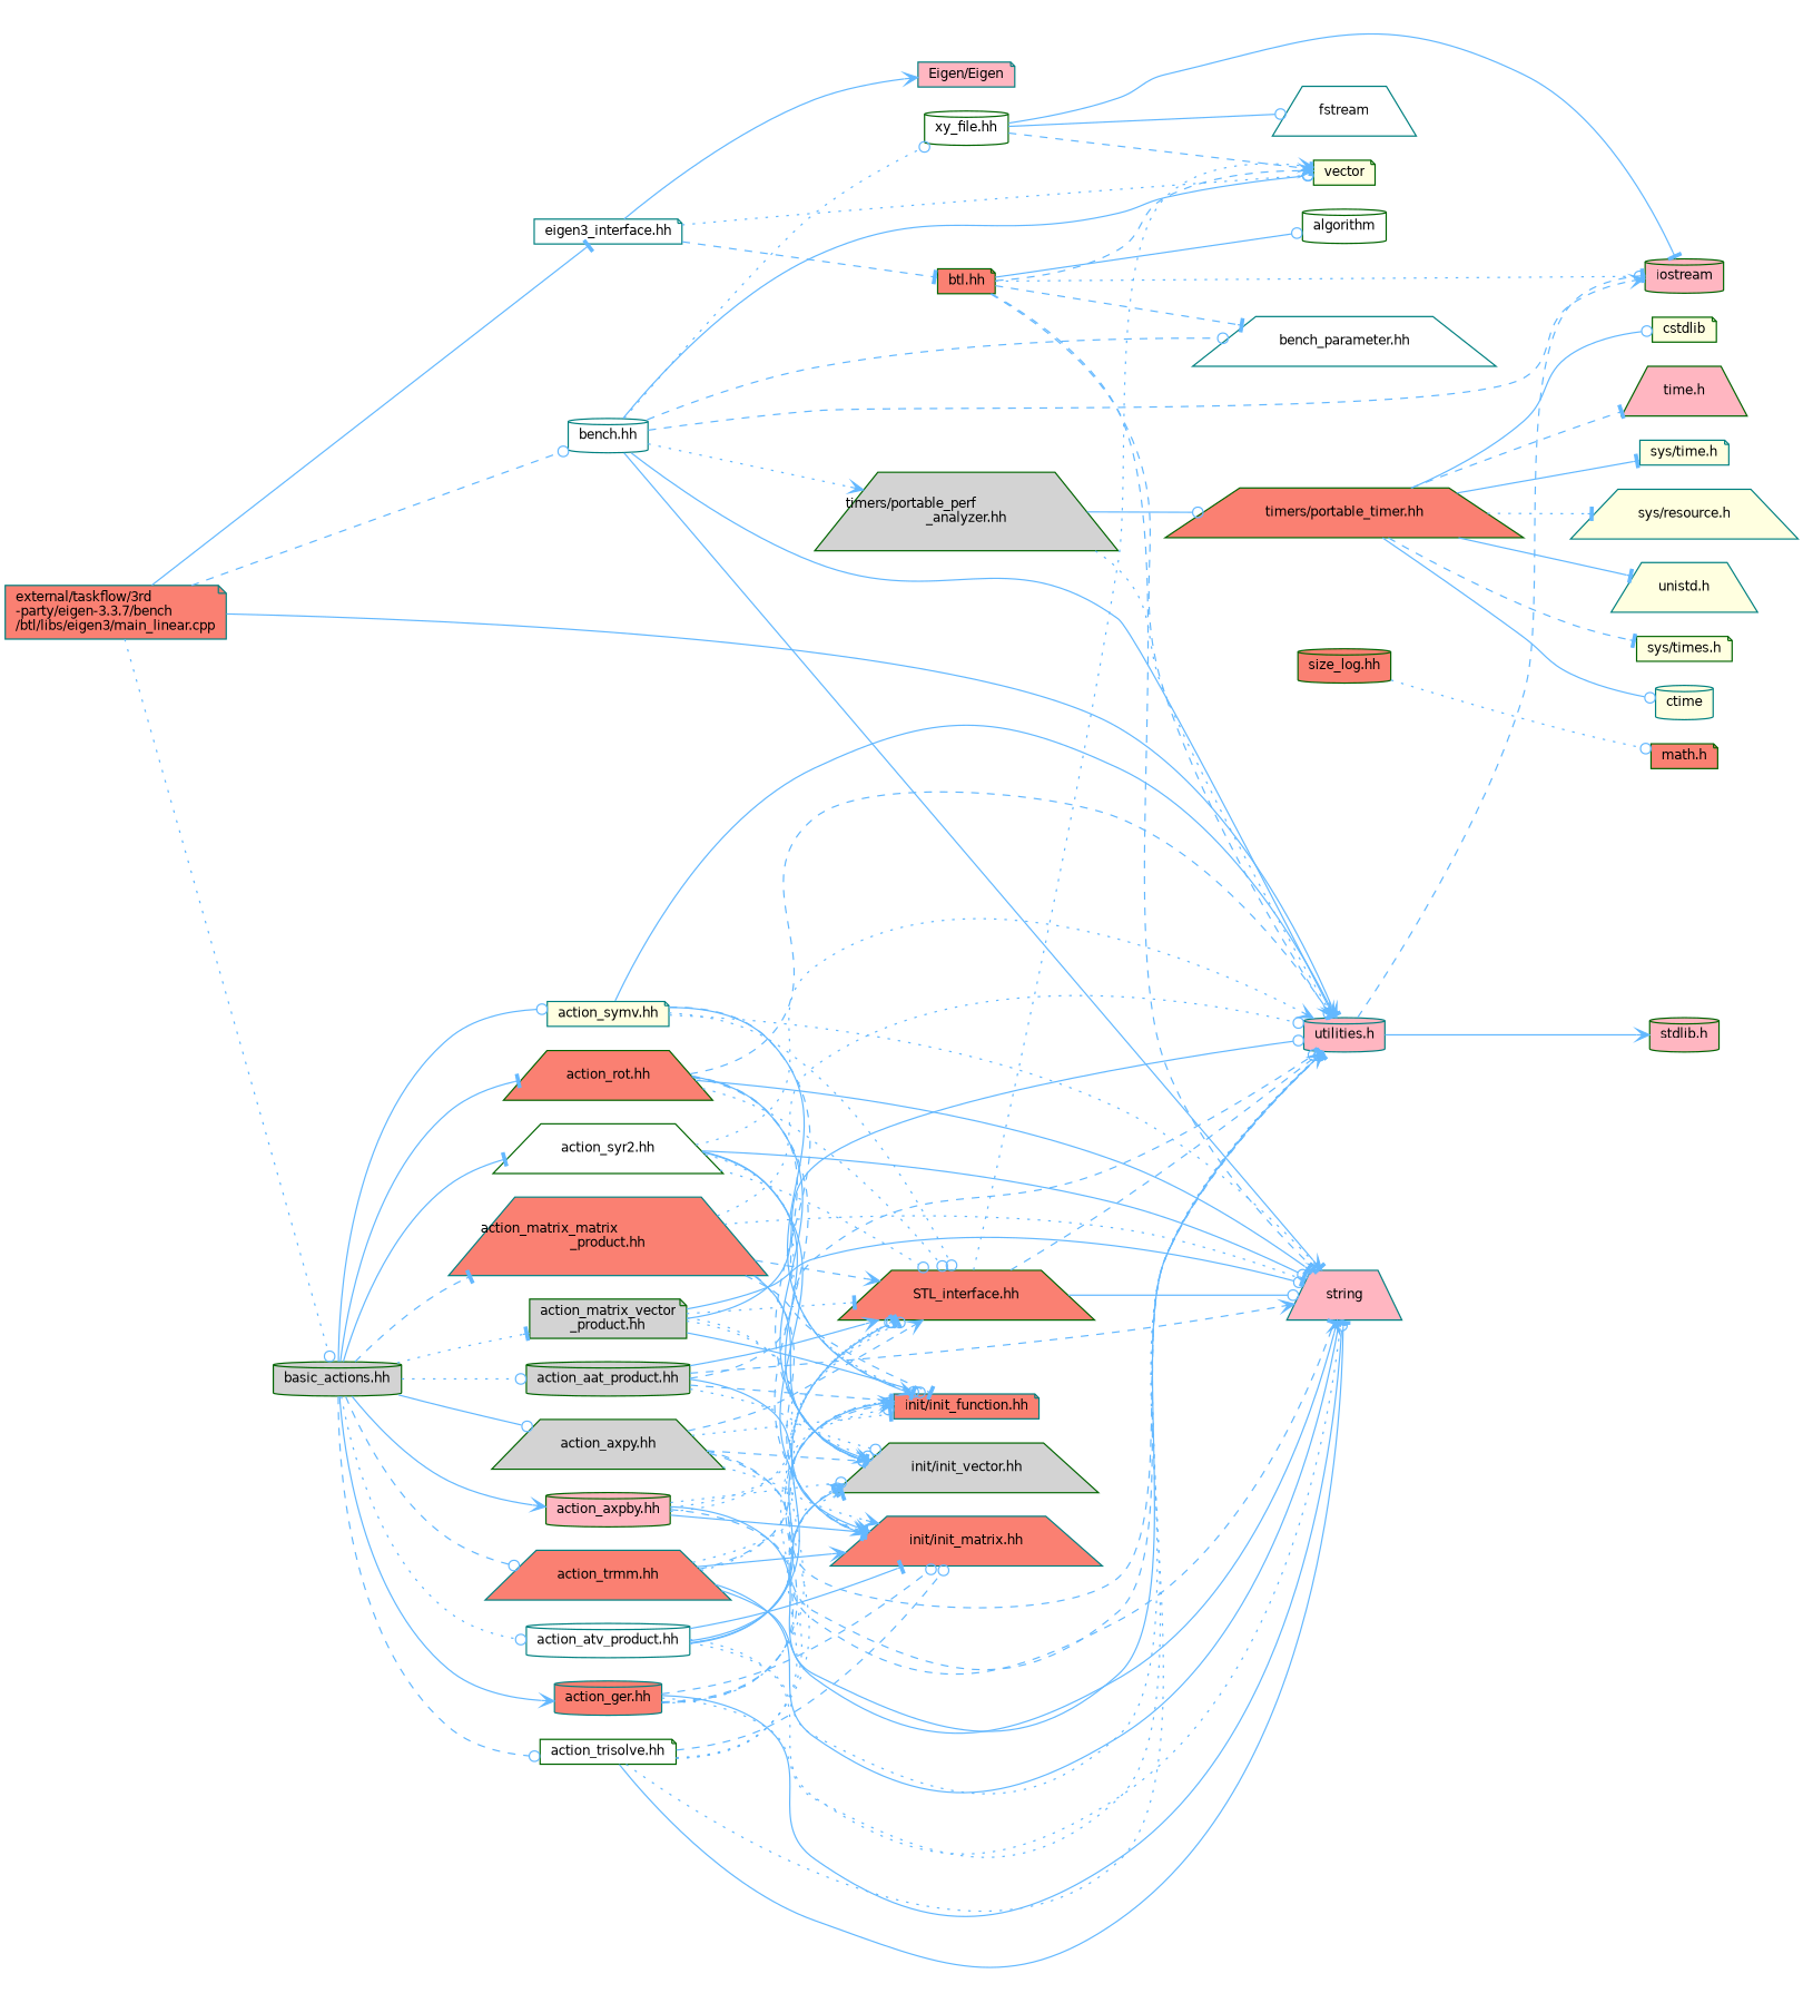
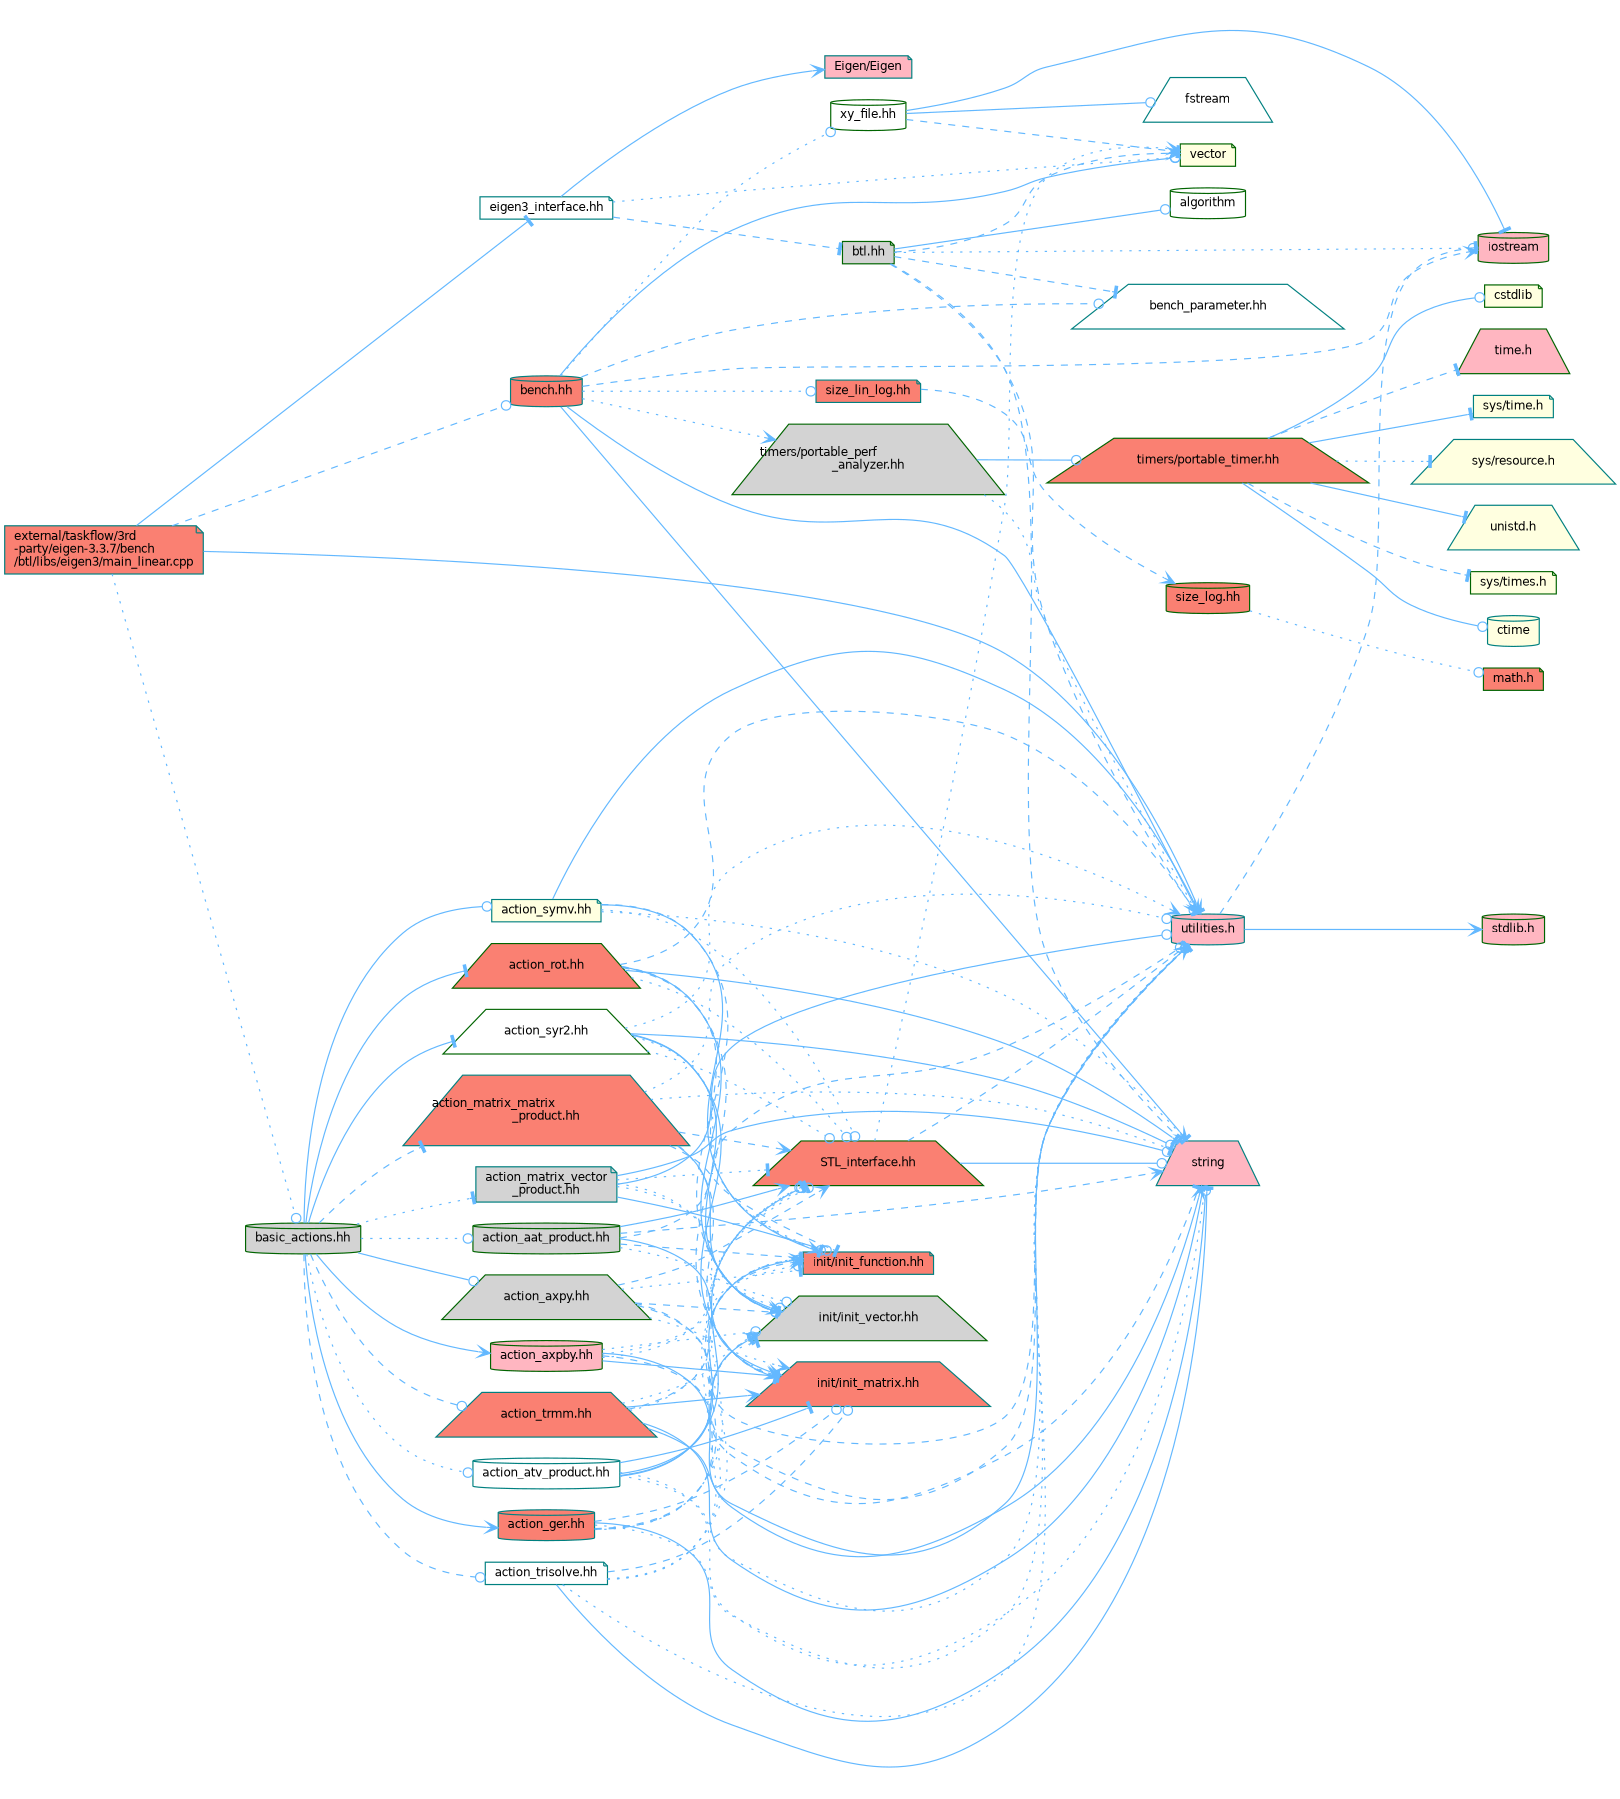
  digraph {
    rankdir=LR
    node [color=darkgreen fillcolor=salmon fontname=Helvetica fontsize=10 shape=trapezium style=filled]
    edge [arrowhead=odot color=steelblue1 fontname=Helvetica fontsize=10 labelfontname=Helvetica labelfontsize=10 style=solid]
    n1 [color=teal fontcolor=black height=0.2 label="external/taskflow/3rd\l-party/eigen-3.3.7/bench\l/btl/libs/eigen3/main_linear.cpp" shape=note width=0.4]
    n2 [color=teal fillcolor=lightpink height=0.2 label="utilities.h" shape=cylinder width=0.4]
    n3 [color=teal fillcolor=white height=0.2 label="eigen3_interface.hh" shape=note width=0.4]
-   n4 [color=teal fillcolor=white height=0.2 label="bench.hh" shape=cylinder width=0.4]
+   n4 [color=teal height=0.2 label="bench.hh" shape=cylinder width=0.4]
    n5 [fillcolor=lightgrey height=0.2 label="basic_actions.hh" shape=cylinder width=0.4]
    n6 [fillcolor=lightpink height=0.2 label="stdlib.h" shape=cylinder width=0.4]
    n7 [fillcolor=lightpink height=0.2 label=iostream shape=cylinder width=0.4]
    n8 [color=teal fillcolor=lightpink height=0.2 label="Eigen/Eigen" shape=note width=0.4]
    n9 [fillcolor=lightyellow height=0.2 label=vector shape=note width=0.4]
-   n10 [height=0.2 label="btl.hh" shape=note width=0.4]
+   n10 [fillcolor=lightgrey height=0.2 label="btl.hh" shape=note width=0.4]
    n11 [color=teal fillcolor=white height=0.2 label="bench_parameter.hh" width=0.4]
    n12 [color=teal fillcolor=lightpink height=0.2 label=string width=0.4]
+   n13 [color=teal height=0.2 label="size_lin_log.hh" shape=note width=0.4]
    n14 [fillcolor=white height=0.2 label="xy_file.hh" shape=cylinder width=0.4]
    n15 [fillcolor=lightgrey height=0.2 label="timers/portable_perf\l_analyzer.hh" width=0.4]
    n16 [fillcolor=lightgrey height=0.2 label="action_axpy.hh" width=0.4]
    n17 [fillcolor=lightpink height=0.2 label="action_axpby.hh" shape=cylinder width=0.4]
-   n18 [fillcolor=lightgrey height=0.2 label="action_matrix_vector\l_product.hh" shape=note width=0.4]
+   n18 [color=teal fillcolor=lightgrey height=0.2 label="action_matrix_vector\l_product.hh" shape=note width=0.4]
    n19 [color=teal fillcolor=white height=0.2 label="action_atv_product.hh" shape=cylinder width=0.4]
    n20 [color=teal height=0.2 label="action_matrix_matrix\l_product.hh" width=0.4]
    n21 [fillcolor=lightgrey height=0.2 label="action_aat_product.hh" shape=cylinder width=0.4]
-   n22 [fillcolor=white height=0.2 label="action_trisolve.hh" shape=note width=0.4]
+   n22 [color=teal fillcolor=white height=0.2 label="action_trisolve.hh" shape=note width=0.4]
    n23 [color=teal height=0.2 label="action_trmm.hh" width=0.4]
    n24 [color=teal fillcolor=lightyellow height=0.2 label="action_symv.hh" shape=note width=0.4]
    n25 [fillcolor=white height=0.2 label="action_syr2.hh" width=0.4]
    n26 [color=teal height=0.2 label="action_ger.hh" shape=cylinder width=0.4]
    n27 [height=0.2 label="action_rot.hh" width=0.4]
    n28 [fillcolor=white height=0.2 label=algorithm shape=cylinder width=0.4]
    n29 [height=0.2 label="size_log.hh" shape=cylinder width=0.4]
    n30 [color=teal fillcolor=white height=0.2 label=fstream width=0.4]
    n31 [height=0.2 label="timers/portable_timer.hh" width=0.4]
    n32 [height=0.2 label="math.h" shape=note width=0.4]
    n33 [color=teal fillcolor=lightyellow height=0.2 label=ctime shape=cylinder width=0.4]
    n34 [fillcolor=lightyellow height=0.2 label=cstdlib shape=note width=0.4]
    n35 [fillcolor=lightpink height=0.2 label="time.h" width=0.4]
    n36 [color=teal fillcolor=lightyellow height=0.2 label="sys/time.h" shape=note width=0.4]
    n37 [color=teal fillcolor=lightyellow height=0.2 label="sys/resource.h" width=0.4]
    n38 [color=teal fillcolor=lightyellow height=0.2 label="unistd.h" width=0.4]
    n39 [fillcolor=lightyellow height=0.2 label="sys/times.h" shape=note width=0.4]
    n40 [height=0.2 label="STL_interface.hh" width=0.4]
    n41 [color=teal height=0.2 label="init/init_function.hh" shape=note width=0.4]
    n42 [fillcolor=lightgrey height=0.2 label="init/init_vector.hh" width=0.4]
    n43 [color=teal height=0.2 label="init/init_matrix.hh" width=0.4]
    n1 -> n2 [arrowhead=vee]
    n1 -> n3 [arrowhead=tee]
    n1 -> n4 [style=dashed]
    n1 -> n5 [style=dotted]
    n2 -> n6 [arrowhead=vee]
    n2 -> n7 [arrowhead=tee style=dashed]
    n3 -> n8 [arrowhead=vee]
    n3 -> n9 [style=dotted]
    n3 -> n10 [arrowhead=tee style=dashed]
    n4 -> n2 [arrowhead=vee]
    n4 -> n7 [arrowhead=vee style=dashed]
    n4 -> n9
    n4 -> n11 [style=dashed]
    n4 -> n12 [arrowhead=vee]
+   n4 -> n13 [style=dotted]
    n4 -> n14 [style=dotted]
    n4 -> n15 [arrowhead=vee style=dotted]
    n5 -> n16
    n5 -> n17 [arrowhead=vee]
    n5 -> n18 [arrowhead=tee style=dotted]
    n5 -> n19 [style=dotted]
    n5 -> n20 [arrowhead=tee style=dashed]
    n5 -> n21 [style=dotted]
    n5 -> n22 [style=dashed]
    n5 -> n23 [style=dashed]
    n5 -> n24
    n5 -> n25 [arrowhead=tee]
    n5 -> n26 [arrowhead=vee]
    n5 -> n27 [arrowhead=tee]
    n10 -> n2 [style=dashed]
    n10 -> n7 [style=dotted]
    n10 -> n9 [arrowhead=vee style=dashed]
    n10 -> n11 [arrowhead=tee style=dashed]
    n10 -> n12 [arrowhead=tee style=dashed]
    n10 -> n28
+   n13 -> n29 [arrowhead=vee style=dashed]
    n14 -> n7 [arrowhead=tee]
    n14 -> n9 [arrowhead=tee style=dashed]
    n14 -> n30
    n15 -> n2 [arrowhead=tee style=dotted]
    n15 -> n31
    n16 -> n2 [arrowhead=tee style=dashed]
    n16 -> n12 [arrowhead=tee style=dashed]
    n16 -> n40 [arrowhead=vee style=dashed]
    n16 -> n41 [arrowhead=tee style=dotted]
    n16 -> n42 [style=dashed]
    n16 -> n43 [arrowhead=vee style=dotted]
    n17 -> n2 [arrowhead=vee style=dashed]
    n17 -> n12 [arrowhead=vee]
    n17 -> n40 [style=dotted]
    n17 -> n41 [style=dotted]
    n17 -> n42 [style=dotted]
    n17 -> n43 [arrowhead=tee]
    n18 -> n2
    n18 -> n12
    n18 -> n40 [arrowhead=tee style=dotted]
    n18 -> n41
    n18 -> n42 [style=dotted]
    n18 -> n43 [arrowhead=vee style=dotted]
    n19 -> n2 [arrowhead=vee style=dotted]
    n19 -> n12 [arrowhead=tee style=dotted]
    n19 -> n40
    n19 -> n41
    n19 -> n42 [arrowhead=tee]
    n19 -> n43 [arrowhead=tee]
    n20 -> n2 [style=dotted]
    n20 -> n12 [arrowhead=tee style=dotted]
    n20 -> n40 [arrowhead=vee style=dashed]
    n20 -> n41 [arrowhead=tee style=dashed]
    n20 -> n42 [arrowhead=vee]
    n20 -> n43 [arrowhead=vee style=dashed]
    n21 -> n2 [style=dashed]
    n21 -> n12 [arrowhead=vee style=dashed]
    n21 -> n40 [arrowhead=vee]
    n21 -> n41 [arrowhead=tee style=dashed]
    n21 -> n42 [style=dotted]
    n21 -> n43 [arrowhead=vee]
    n22 -> n2 [arrowhead=tee style=dotted]
    n22 -> n12 [arrowhead=tee]
    n22 -> n40 [style=dotted]
    n22 -> n41 [arrowhead=vee style=dotted]
    n22 -> n42 [arrowhead=vee style=dotted]
    n22 -> n43 [style=dashed]
    n23 -> n2
    n23 -> n12 [arrowhead=tee]
    n23 -> n40 [arrowhead=tee style=dotted]
    n23 -> n41 [arrowhead=vee style=dashed]
    n23 -> n42 [arrowhead=tee style=dotted]
    n23 -> n43 [arrowhead=vee]
    n24 -> n2 [arrowhead=tee]
    n24 -> n12 [arrowhead=tee style=dotted]
    n24 -> n40 [style=dotted]
    n24 -> n41 [arrowhead=vee]
    n24 -> n42 [style=dashed]
    n25 -> n2 [arrowhead=vee style=dotted]
    n25 -> n12
    n25 -> n40 [style=dotted]
    n25 -> n41 [style=dotted]
    n25 -> n42 [arrowhead=vee]
    n25 -> n43 [arrowhead=tee]
    n26 -> n2 [style=dotted]
    n26 -> n12
    n26 -> n40 [arrowhead=tee style=dotted]
    n26 -> n41 [arrowhead=tee style=dashed]
    n26 -> n42 [style=dashed]
    n26 -> n43 [style=dashed]
    n27 -> n2 [arrowhead=vee style=dashed]
    n27 -> n12 [arrowhead=tee]
    n27 -> n40 [style=dotted]
    n27 -> n41 [arrowhead=tee style=dashed]
    n27 -> n42 [arrowhead=tee]
    n27 -> n43 [arrowhead=tee style=dashed]
    n29 -> n32 [style=dotted]
    n31 -> n33
    n31 -> n34
    n31 -> n35 [arrowhead=tee style=dashed]
    n31 -> n36 [arrowhead=tee]
    n31 -> n37 [arrowhead=tee style=dotted]
    n31 -> n38 [arrowhead=tee]
    n31 -> n39 [arrowhead=tee style=dashed]
    n40 -> n2 [arrowhead=tee style=dashed]
    n40 -> n9 [arrowhead=vee style=dotted]
    n40 -> n12
  }
